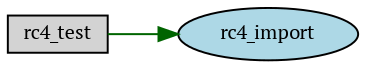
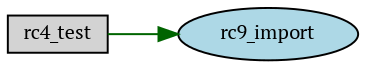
  digraph {
    rankdir=RL
    fontname="PT Serif"
    node [color=black fontname="PT Serif" fontsize=10 style=filled]
-   n1 [fillcolor=lightblue fontcolor=black height=0.2 label=rc4_import shape=ellipse width=0.4]
+   n1 [fillcolor=lightblue fontcolor=black height=0.2 label=rc9_import shape=ellipse width=0.4]
    n2 [fillcolor=lightgrey height=0.2 label=rc4_test shape=box width=0.4]
    n1 -> n2 [color=darkgreen dir=back fontname="PT Serif" fontsize=10 labelfontname=Helvetica labelfontsize=10 style=solid]
  }
